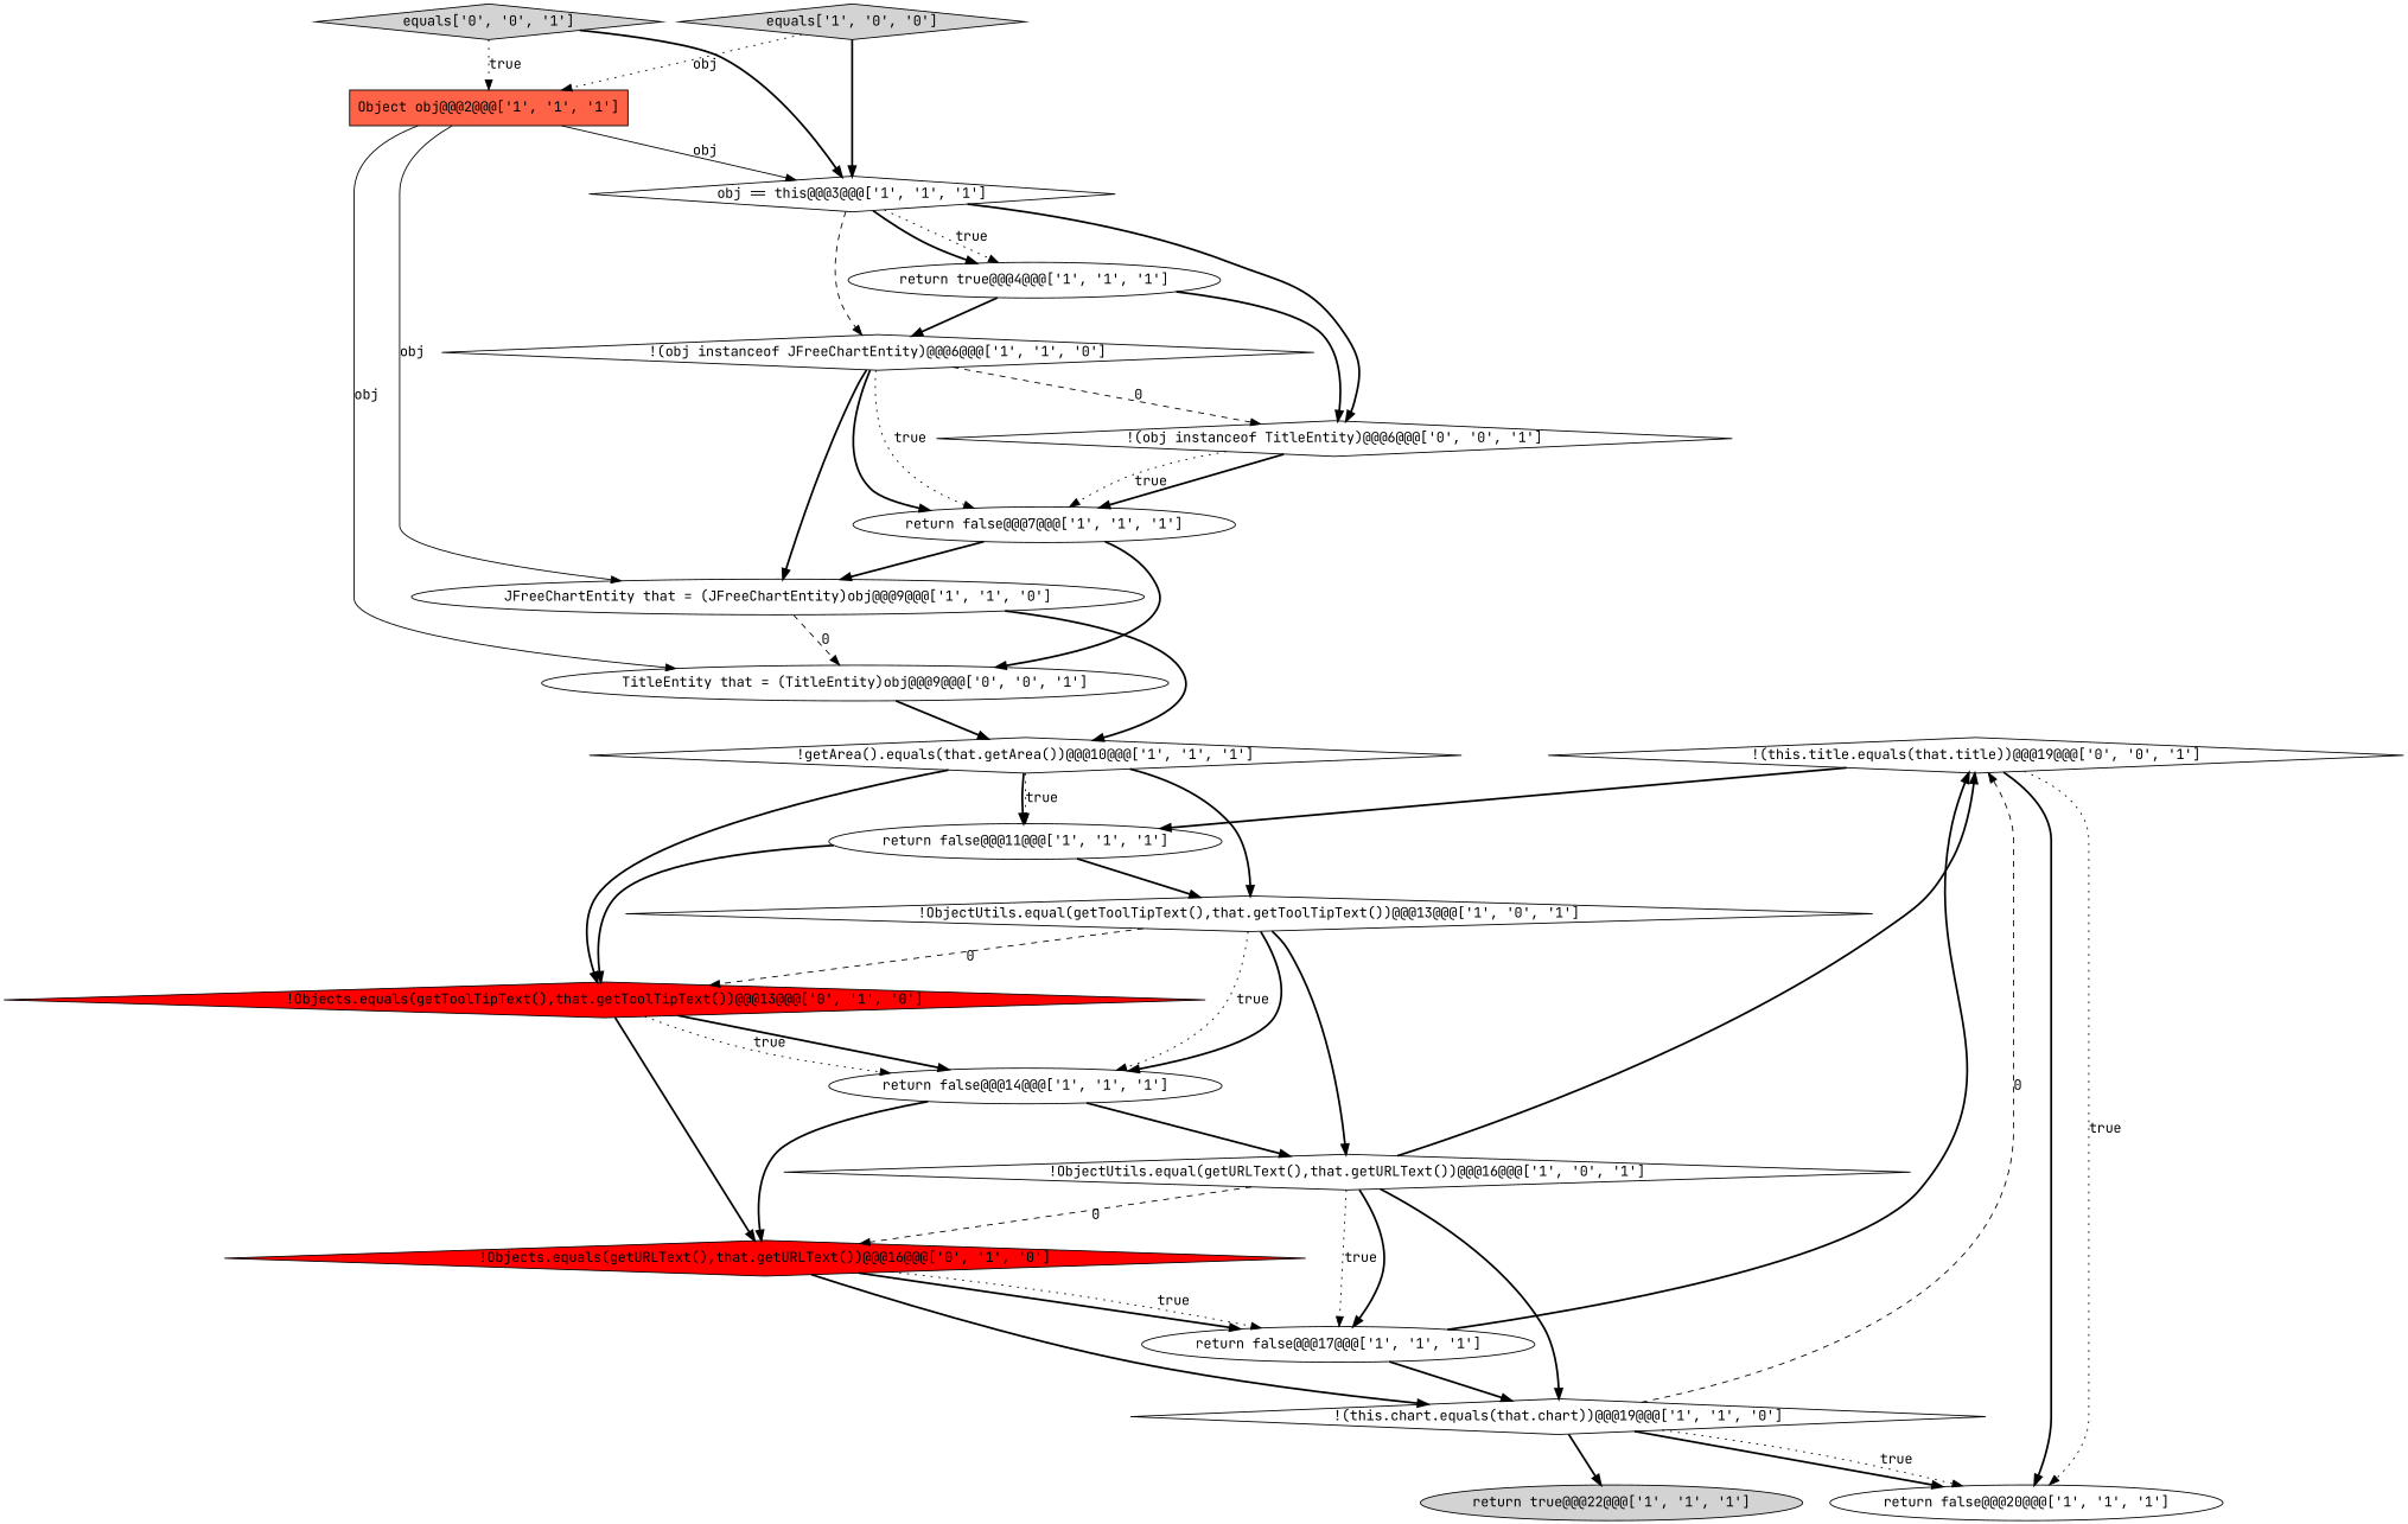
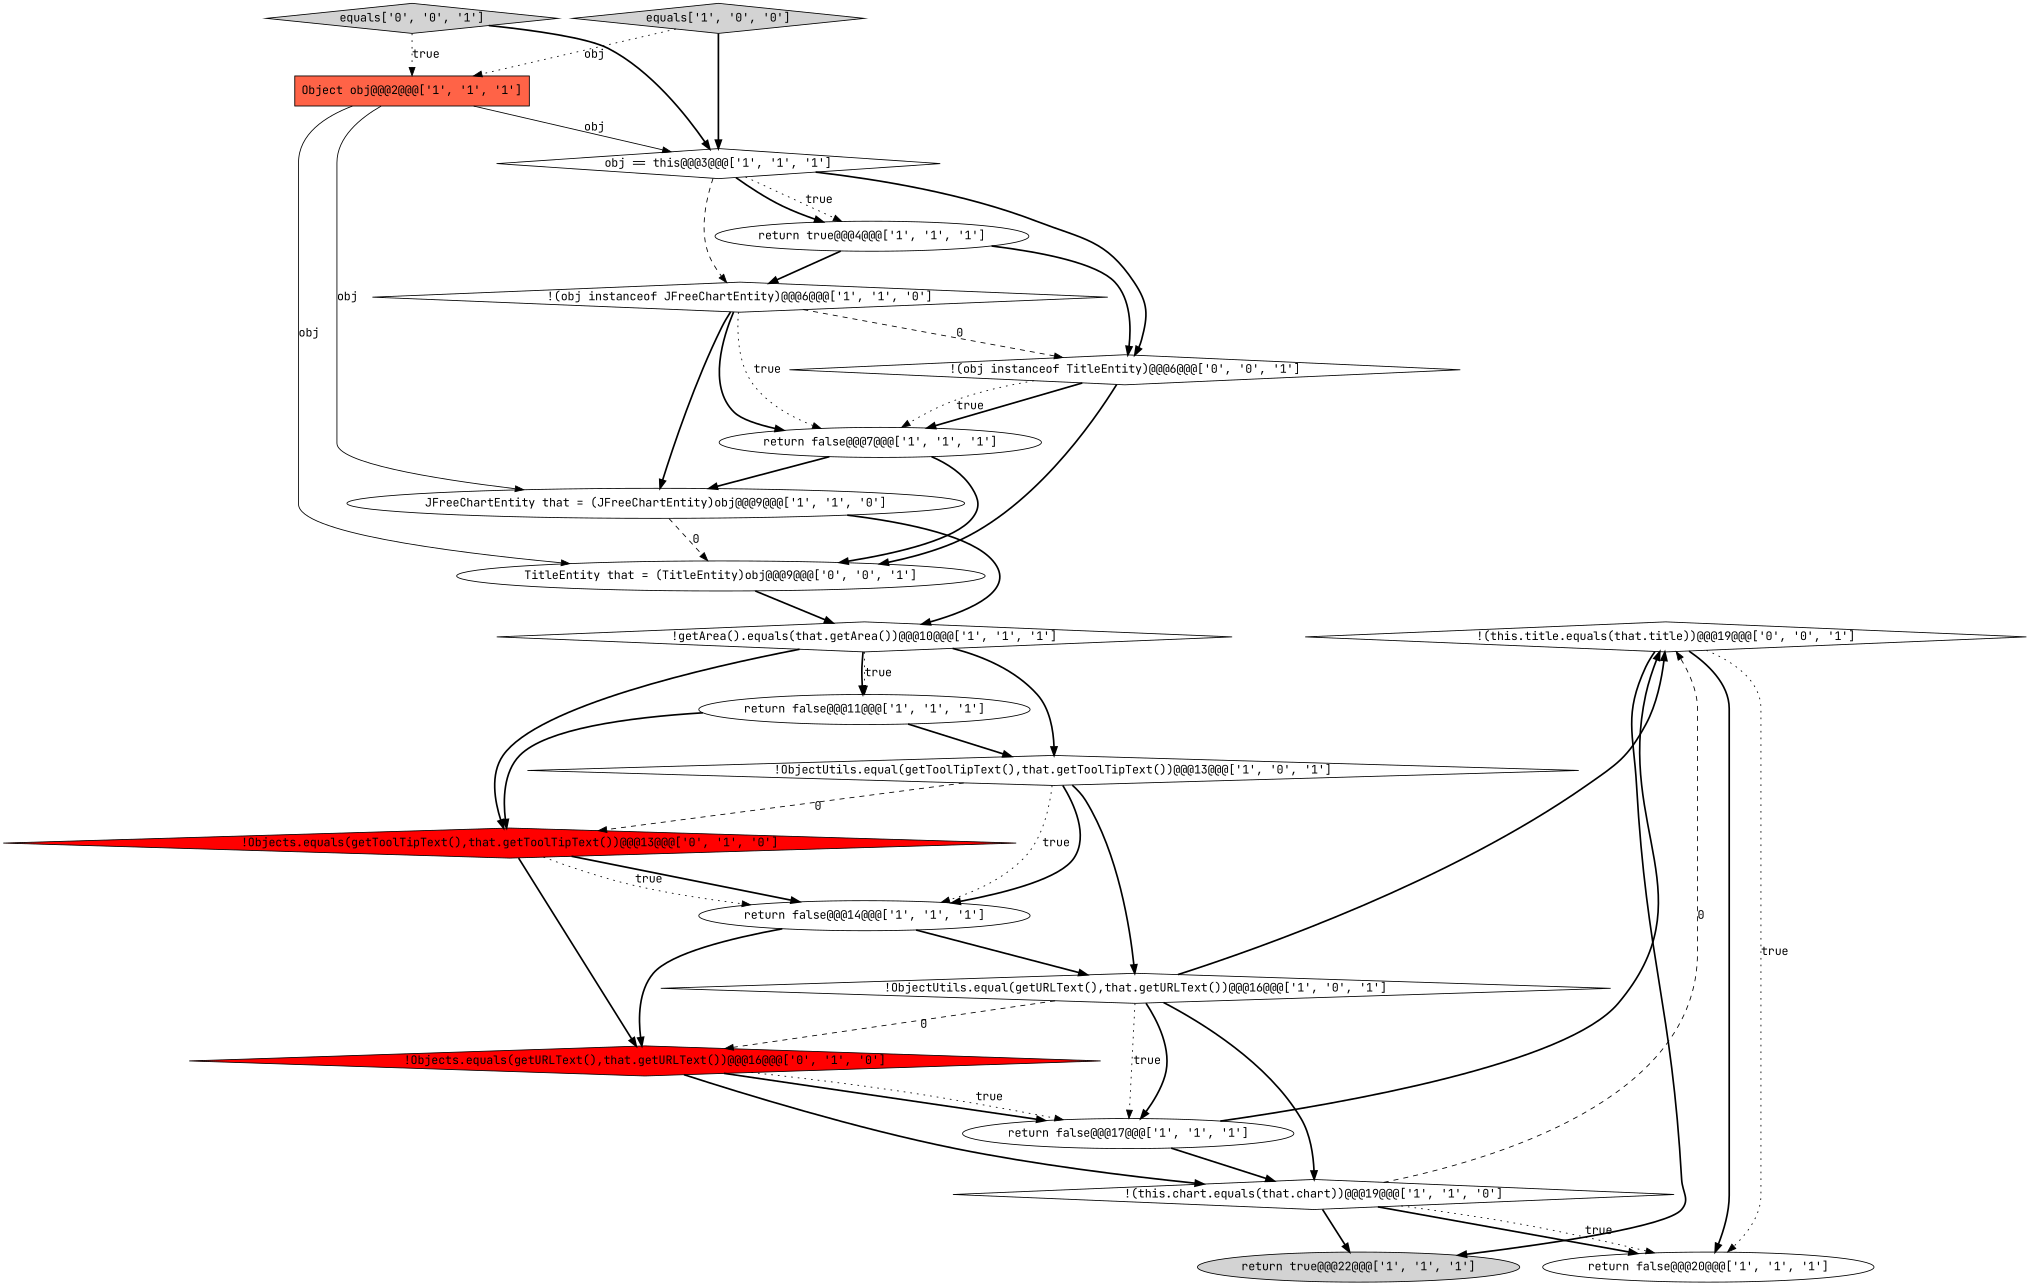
  digraph {
    fontname="JetBrains Mono"
    node [fillcolor=white fontname="JetBrains Mono" shape=diamond style=filled]
    edge [fontname="JetBrains Mono" style=bold]
    n1 [label="!(this.title.equals(that.title))@@@19@@@['0', '0', '1']"]
    n2 [fillcolor=lightgray label="return true@@@22@@@['1', '1', '1']" shape=ellipse]
    n3 [label="return false@@@20@@@['1', '1', '1']" shape=ellipse]
    n4 [label="return false@@@17@@@['1', '1', '1']" shape=ellipse]
    n5 [label="!(this.chart.equals(that.chart))@@@19@@@['1', '1', '0']"]
    n6 [label="obj == this@@@3@@@['1', '1', '1']"]
    n7 [label="!(obj instanceof JFreeChartEntity)@@@6@@@['1', '1', '0']"]
    n8 [label="!(obj instanceof TitleEntity)@@@6@@@['0', '0', '1']"]
    n9 [label="return true@@@4@@@['1', '1', '1']" shape=ellipse]
    n10 [fillcolor=tomato label="Object obj@@@2@@@['1', '1', '1']" shape=box]
    n11 [label="JFreeChartEntity that = (JFreeChartEntity)obj@@@9@@@['1', '1', '0']" shape=ellipse]
    n12 [label="TitleEntity that = (TitleEntity)obj@@@9@@@['0', '0', '1']" shape=ellipse]
    n13 [fillcolor=lightgray label="equals['1', '0', '0']"]
    n14 [fillcolor=red label="!Objects.equals(getURLText(),that.getURLText())@@@16@@@['0', '1', '0']"]
    n15 [label="return false@@@7@@@['1', '1', '1']" shape=ellipse]
    n16 [label="!getArea().equals(that.getArea())@@@10@@@['1', '1', '1']"]
    n17 [label="!ObjectUtils.equal(getURLText(),that.getURLText())@@@16@@@['1', '0', '1']"]
    n18 [label="!ObjectUtils.equal(getToolTipText(),that.getToolTipText())@@@13@@@['1', '0', '1']"]
    n19 [fillcolor=red label="!Objects.equals(getToolTipText(),that.getToolTipText())@@@13@@@['0', '1', '0']"]
    n20 [label="return false@@@11@@@['1', '1', '1']" shape=ellipse]
    n21 [label="return false@@@14@@@['1', '1', '1']" shape=ellipse]
    n22 [fillcolor=lightgray label="equals['0', '0', '1']"]
-   n1 -> n20
+   n1 -> n2
    n1 -> n3
    n1 -> n3 [label=true style=dotted]
    n4 -> n1
    n4 -> n5
    n5 -> n1 [label=0 style=dashed]
    n5 -> n2
    n5 -> n3
    n5 -> n3 [label=true style=dotted]
    n6 -> n7 [style=dashed]
    n6 -> n8
    n6 -> n9 [label=true style=dotted]
    n6 -> n9
    n7 -> n8 [label=0 style=dashed]
    n7 -> n11
    n7 -> n15
    n7 -> n15 [label=true style=dotted]
+   n8 -> n12
    n8 -> n15
    n8 -> n15 [label=true style=dotted]
    n9 -> n7
    n9 -> n8
    n10 -> n6 [label=obj style=solid]
    n10 -> n11 [label=obj style=solid]
    n10 -> n12 [label=obj style=solid]
    n11 -> n12 [label=0 style=dashed]
    n11 -> n16
    n12 -> n16
    n13 -> n6
    n13 -> n10 [label=obj style=dotted]
    n14 -> n4
    n14 -> n4 [label=true style=dotted]
    n14 -> n5
    n15 -> n11
    n15 -> n12
    n16 -> n18
    n16 -> n19
    n16 -> n20
    n16 -> n20 [label=true style=dotted]
    n17 -> n1
    n17 -> n4 [label=true style=dotted]
    n17 -> n4
    n17 -> n5
    n17 -> n14 [label=0 style=dashed]
    n18 -> n17
    n18 -> n19 [label=0 style=dashed]
    n18 -> n21 [label=true style=dotted]
    n18 -> n21
    n19 -> n14
    n19 -> n21
    n19 -> n21 [label=true style=dotted]
    n20 -> n18
    n20 -> n19
    n21 -> n14
    n21 -> n17
    n22 -> n6
    n22 -> n10 [label=true style=dotted]
  }
